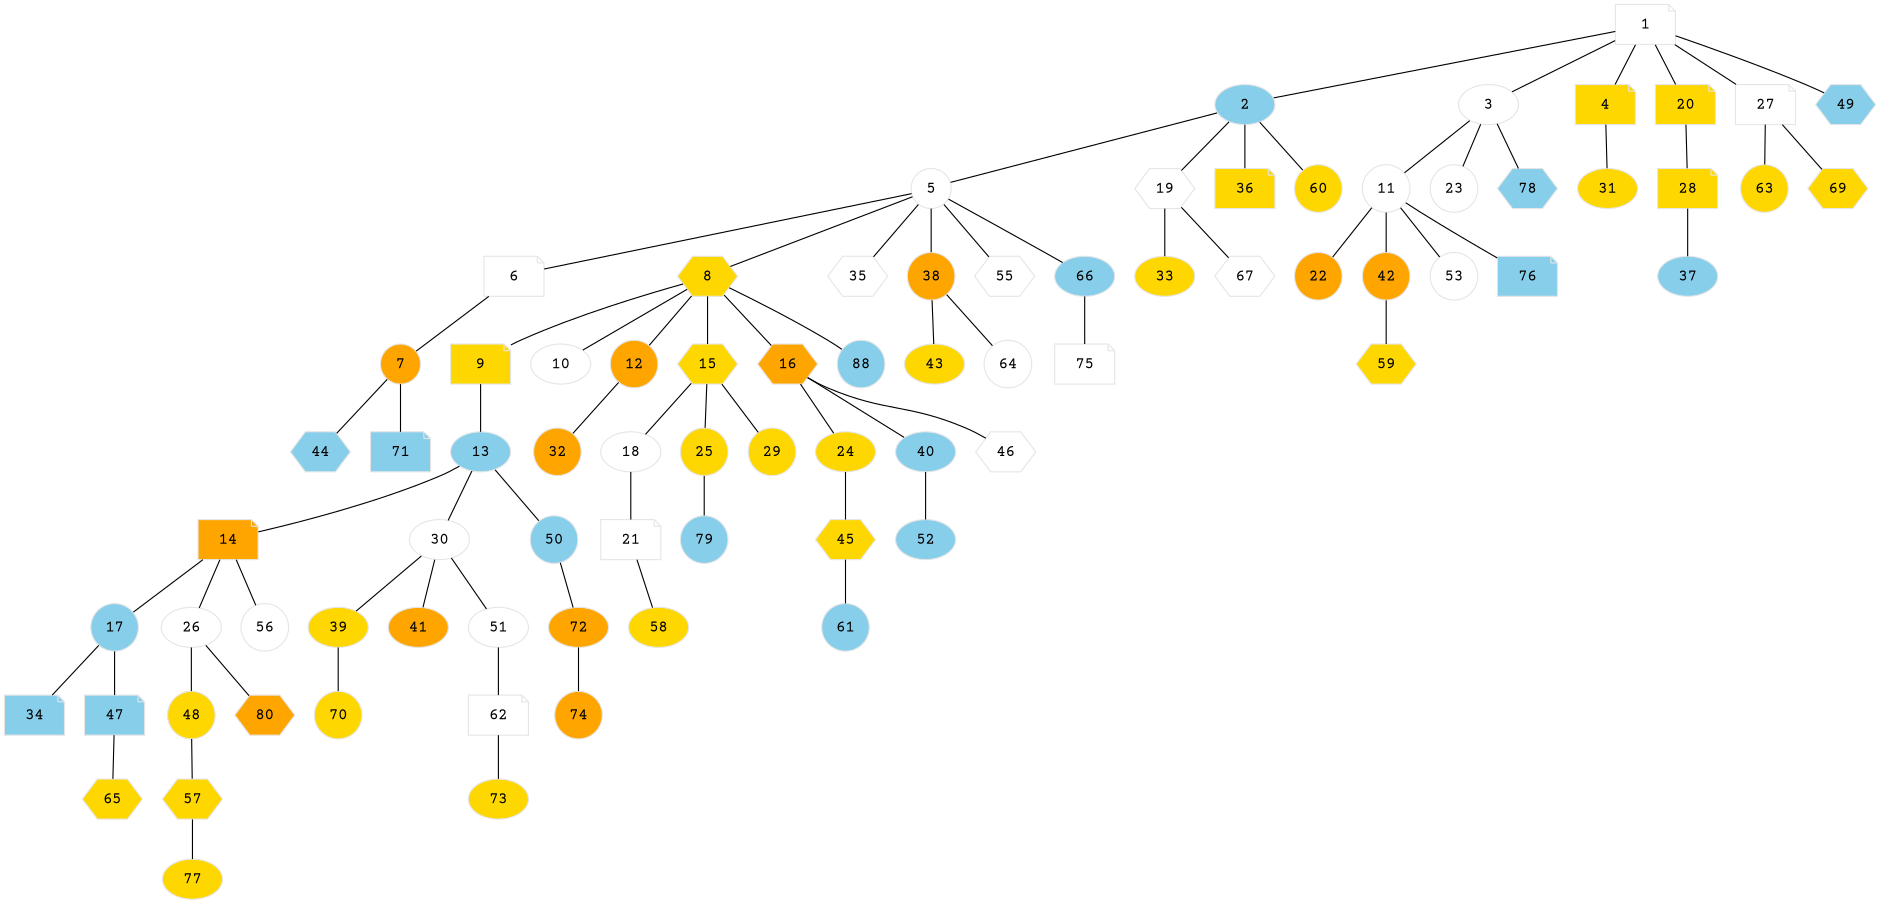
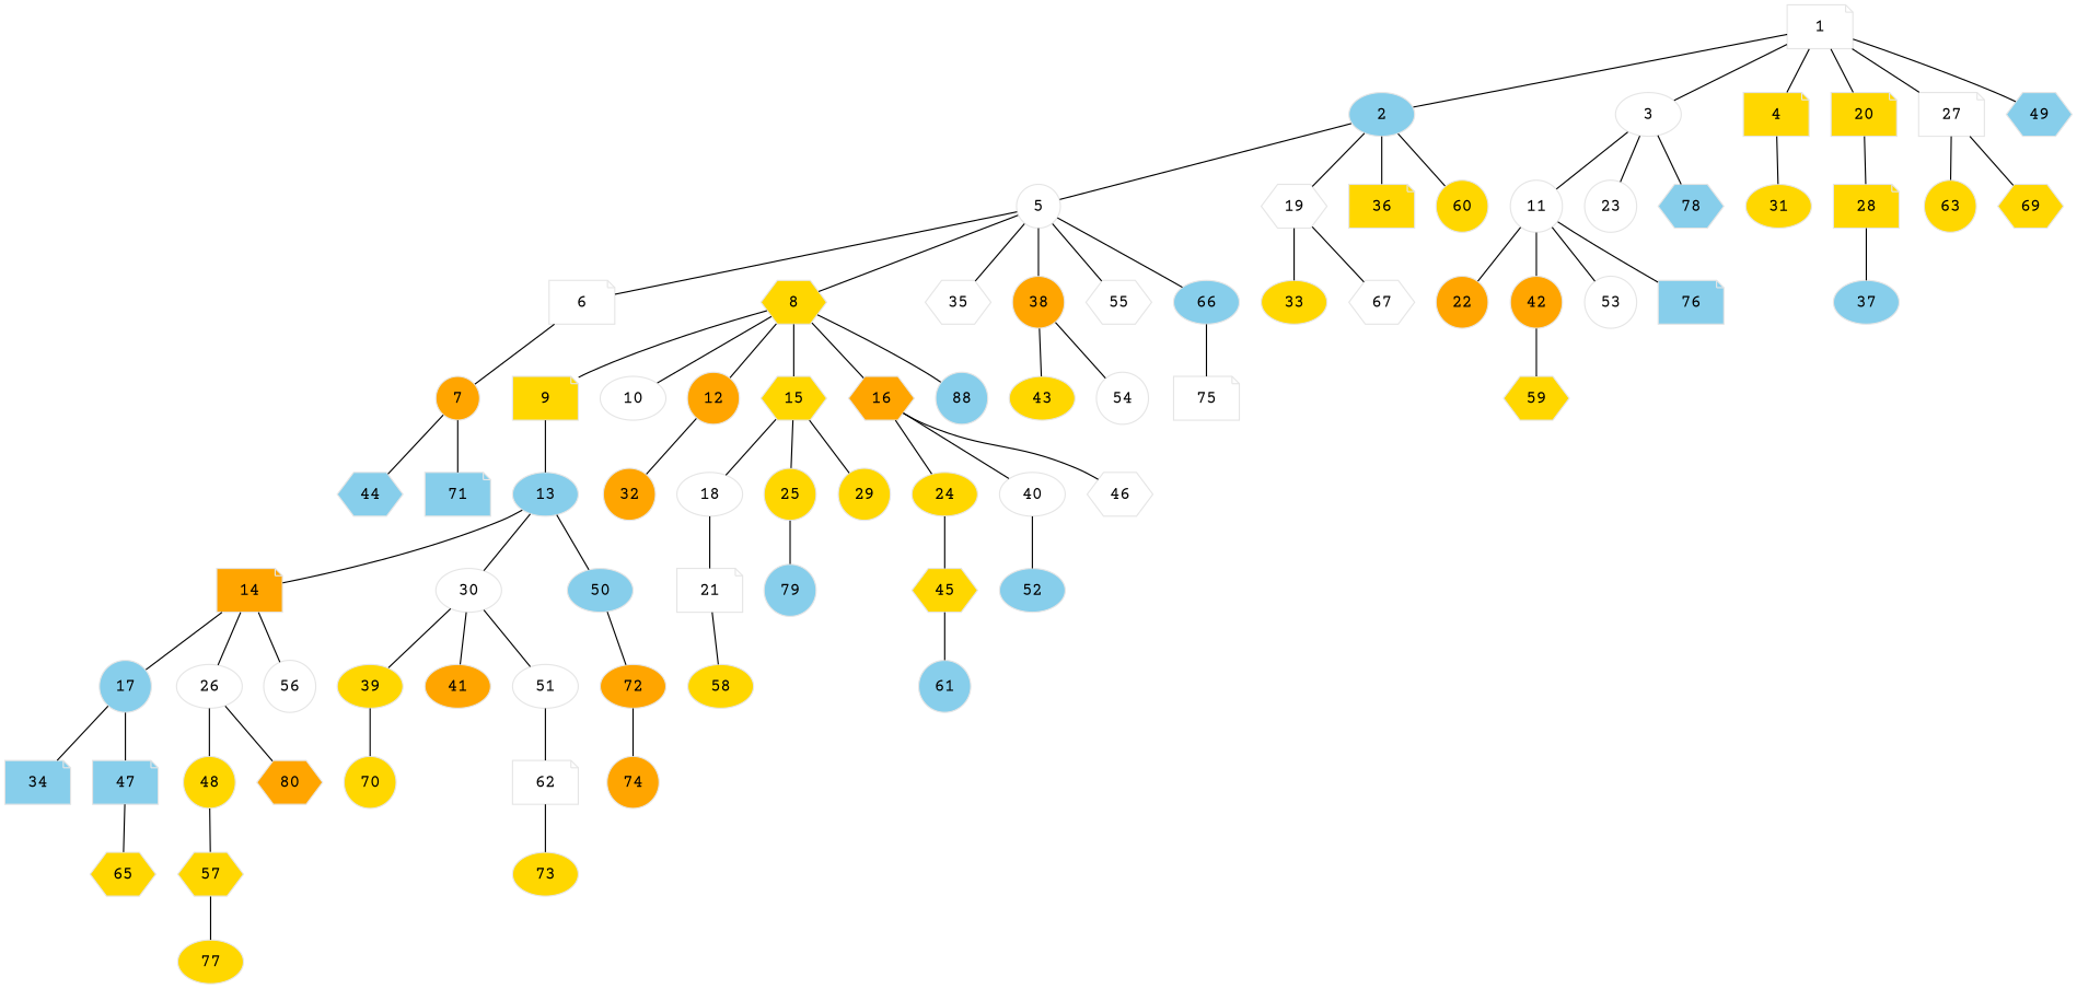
  graph {
    fontname="Courier Prime"
    node [color=gray90 fillcolor=gold fontname="Courier Prime" shape=ellipse style=filled]
    edge [fontname="Courier Prime"]
    1 [fillcolor=white shape=note]
    2 [fillcolor=skyblue]
    3 [fillcolor=white]
    4 [shape=note]
    20 [shape=note]
    27 [fillcolor=white shape=note]
    49 [fillcolor=skyblue shape=hexagon]
    5 [fillcolor=white shape=circle]
    19 [fillcolor=white shape=hexagon]
    36 [shape=note]
    60 [shape=circle]
    11 [fillcolor=white shape=circle]
    23 [fillcolor=white shape=circle]
    78 [fillcolor=skyblue shape=hexagon]
    31
    28 [shape=note]
    63 [shape=circle]
    69 [shape=hexagon]
    6 [fillcolor=white shape=note]
    8 [shape=hexagon]
    35 [fillcolor=white shape=hexagon]
    38 [fillcolor=orange shape=circle]
    55 [fillcolor=white shape=hexagon]
    66 [fillcolor=skyblue]
    33
    67 [fillcolor=white shape=hexagon]
    22 [fillcolor=orange shape=circle]
    42 [fillcolor=orange shape=circle]
    53 [fillcolor=white shape=circle]
    76 [fillcolor=skyblue shape=note]
    7 [fillcolor=orange shape=circle]
    9 [shape=note]
    10 [fillcolor=white]
    12 [fillcolor=orange shape=circle]
    15 [shape=hexagon]
    16 [fillcolor=orange shape=hexagon]
    n37 [fillcolor=skyblue label=88 shape=circle]
    43
-   64 [fillcolor=white shape=circle]
+   64 [fillcolor=white shape=circle label=54]
    75 [fillcolor=white shape=note]
    44 [fillcolor=skyblue shape=hexagon]
    71 [fillcolor=skyblue shape=note]
    13 [fillcolor=skyblue]
    32 [fillcolor=orange shape=circle]
    18 [fillcolor=white]
    25 [shape=circle]
    29 [shape=circle]
    24
-   40 [fillcolor=skyblue]
+   40 [fillcolor=white]
    46 [fillcolor=white shape=hexagon]
    14 [fillcolor=orange shape=note]
    30 [fillcolor=white]
-   50 [fillcolor=skyblue shape=circle]
+   50 [fillcolor=skyblue]
    59 [shape=hexagon]
    17 [fillcolor=skyblue shape=circle]
    26 [fillcolor=white]
    56 [fillcolor=white shape=circle]
    39
    41 [fillcolor=orange]
    51 [fillcolor=white]
    72 [fillcolor=orange]
    34 [fillcolor=skyblue shape=note]
    47 [fillcolor=skyblue shape=note]
    48 [shape=circle]
    80 [fillcolor=orange shape=hexagon]
    21 [fillcolor=white shape=note]
    79 [fillcolor=skyblue shape=circle]
    45 [shape=hexagon]
    52 [fillcolor=skyblue]
    65 [shape=hexagon]
    58
    37 [fillcolor=skyblue]
    61 [fillcolor=skyblue shape=circle]
    57 [shape=hexagon]
    70 [shape=circle]
    62 [fillcolor=white shape=note]
    77
    74 [fillcolor=orange shape=circle]
    73
    1 -- 2
    1 -- 3
    1 -- 4
    1 -- 20
    1 -- 27
    1 -- 49
    2 -- 5
    2 -- 19
    2 -- 36
    2 -- 60
    3 -- 11
    3 -- 23
    3 -- 78
    4 -- 31
    20 -- 28
    27 -- 63
    27 -- 69
    5 -- 6
    5 -- 8
    5 -- 35
    5 -- 38
    5 -- 55
    5 -- 66
    19 -- 33
    19 -- 67
    11 -- 22
    11 -- 42
    11 -- 53
    11 -- 76
    28 -- 37
    6 -- 7
    8 -- 9
    8 -- 10
    8 -- 12
    8 -- 15
    8 -- 16
    8 -- n37
    38 -- 43
    38 -- 64
    66 -- 75
    42 -- 59
    7 -- 44
    7 -- 71
    9 -- 13
    12 -- 32
    15 -- 18
    15 -- 25
    15 -- 29
    16 -- 24
    16 -- 40
    16 -- 46
    13 -- 14
    13 -- 30
    13 -- 50
    18 -- 21
    25 -- 79
    24 -- 45
    40 -- 52
    14 -- 17
    14 -- 26
    14 -- 56
    30 -- 39
    30 -- 41
    30 -- 51
    50 -- 72
    17 -- 34
    17 -- 47
    26 -- 48
    26 -- 80
    39 -- 70
    51 -- 62
    72 -- 74
    47 -- 65
    48 -- 57
    21 -- 58
    45 -- 61
    57 -- 77
    62 -- 73
  }
